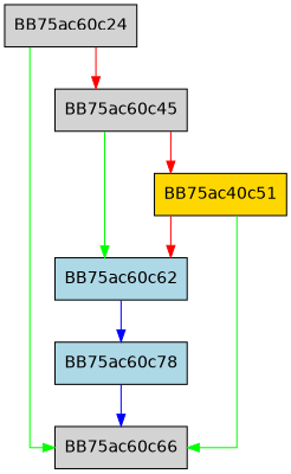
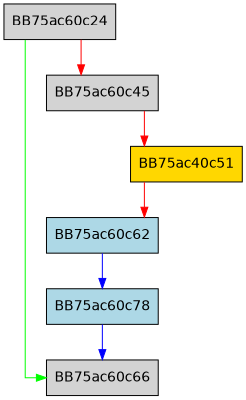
  digraph {
    fontname="DejaVu Sans"
    splines=ortho
    node [fillcolor=lightgrey fontname="DejaVu Sans" shape=box style=filled]
    edge [color=green fontname="DejaVu Sans"]
    BB75ac60c24
    BB75ac60c66
    BB75ac60c45
    BB75ac60c62 [fillcolor=lightblue]
    n5 [fillcolor=gold label=BB75ac40c51]
    BB75ac60c78 [fillcolor=lightblue]
    BB75ac60c24 -> BB75ac60c66
    BB75ac60c24 -> BB75ac60c45 [color=red]
-   BB75ac60c45 -> BB75ac60c62
    BB75ac60c45 -> n5 [color=red]
    BB75ac60c62 -> BB75ac60c78 [color=blue]
-   n5 -> BB75ac60c66
    n5 -> BB75ac60c62 [color=red]
    BB75ac60c78 -> BB75ac60c66 [color=blue]
  }
